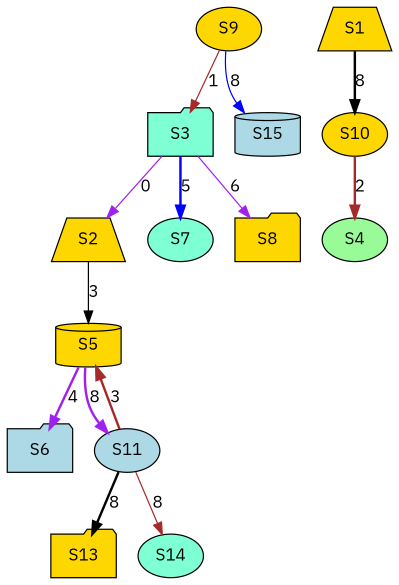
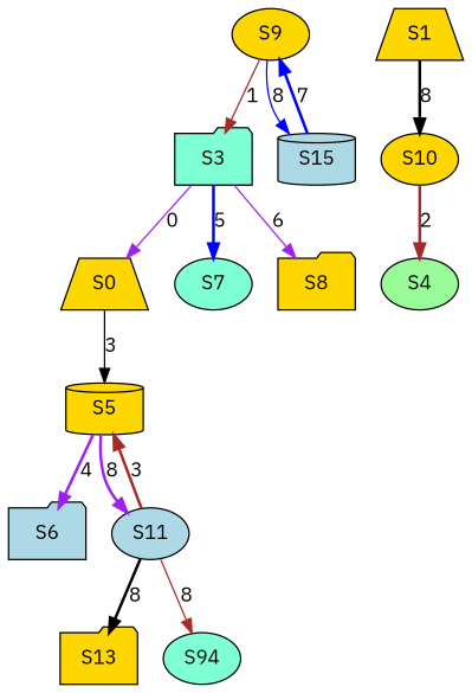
  strict digraph {
    fontname="IBM Plex Sans"
    node [fillcolor=gold fontname="IBM Plex Sans" shape=ellipse style=filled]
    edge [color=purple fontname="IBM Plex Sans" style=bold]
    S3 [fillcolor=aquamarine shape=folder]
-   S2 [shape=trapezium]
+   S2 [shape=trapezium label=S0]
    S7 [fillcolor=aquamarine]
    S8 [shape=folder]
    S5 [shape=cylinder]
    S6 [fillcolor=lightblue shape=folder]
    S11 [fillcolor=lightblue]
    S9
    n9 [fillcolor=lightblue label=S15 shape=cylinder]
    S4 [fillcolor=palegreen]
    S10
    S13 [shape=folder]
-   S14 [fillcolor=aquamarine]
+   S14 [fillcolor=aquamarine label=S94]
    S1 [shape=trapezium]
    S3 -> S2 [label=0 style=solid]
    S3 -> S7 [color=blue label=5]
    S3 -> S8 [label=6 style=solid]
    S2 -> S5 [color=black label=3 style=solid]
    S5 -> S6 [label=4]
    S5 -> S11 [label=8]
    S11 -> S5 [color=brown label=3]
    S11 -> S13 [color=black label=8]
    S11 -> S14 [color=brown label=8 style=solid]
    S9 -> S3 [color=brown label=1 style=solid]
    S9 -> n9 [color=blue label=8 style=solid]
+   n9 -> S9 [color=blue label=7]
    S10 -> S4 [color=brown label=2]
    S1 -> S10 [color=black label=8]
  }
